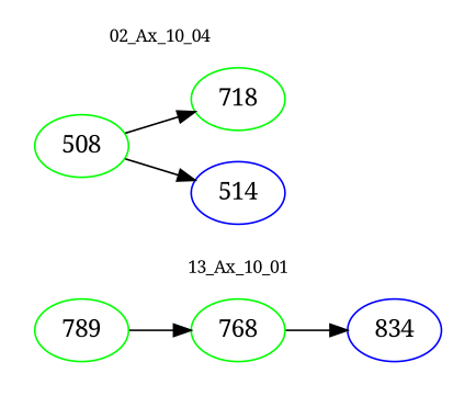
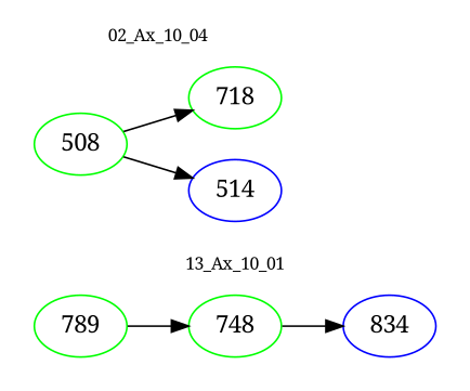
  digraph {
    fontname="Noto Serif"
    rankdir=LR
    node [color=green fontname="Noto Serif"]
    edge [color=black fontname="Noto Serif"]
    n1 [label=789]
-   n2 [label=768]
+   n2 [label=748]
    n3 [color=blue label=834]
    n4 [label=508]
    n5 [color=blue label=514]
    n6 [label=718]
    subgraph cluster_1 {
      color=white
      fontsize=10
      label="13_Ax_10_01"
      n1
      n2
      n3
    }
    subgraph cluster_2 {
      color=white
      fontsize=10
      label="02_Ax_10_04"
      n4
      n5
      n6
    }
    n1 -> n2
    n2 -> n3
    n4 -> n5
    n4 -> n6
  }
